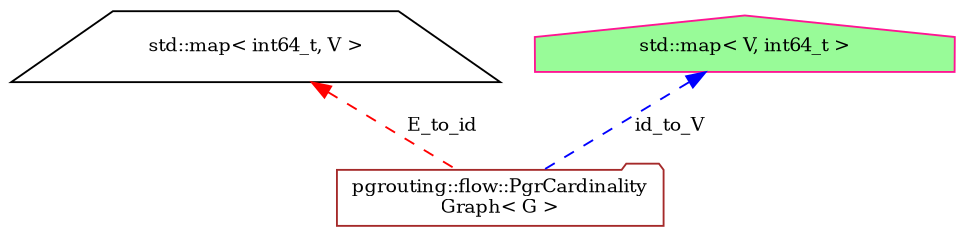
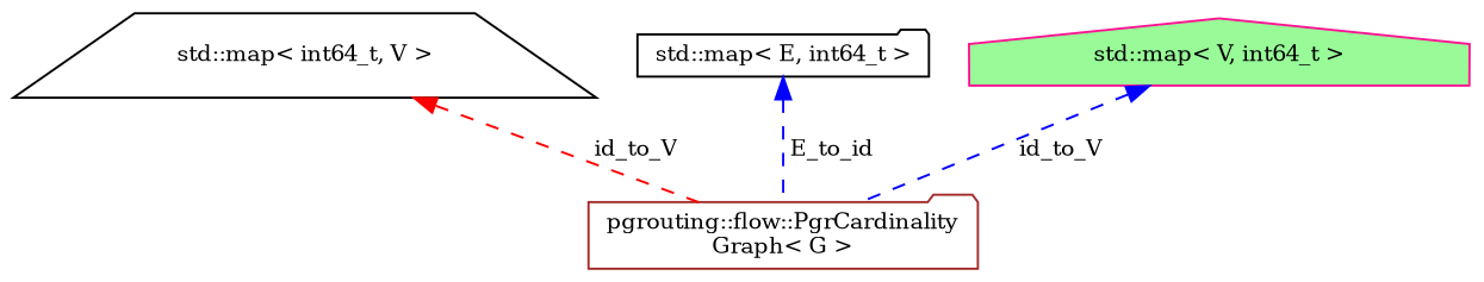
  digraph {
    fontname="DejaVu Serif"
    node [color=black fillcolor=white fontname="DejaVu Serif" fontsize=10 shape=folder style=filled]
    edge [color=blue dir=back fontname="DejaVu Serif" fontsize=10 labelfontname=Helvetica labelfontsize=10 style=dashed]
    n1 [color=brown fontcolor=black height=0.2 label="pgrouting::flow::PgrCardinality\lGraph\< G \>" width=0.4]
    n2 [height=0.2 label="std::map\< int64_t, V \>" shape=trapezium width=0.4]
+   n3 [height=0.2 label="std::map\< E, int64_t \>" width=0.4]
    n4 [color=deeppink fillcolor=palegreen height=0.2 label="std::map\< V, int64_t \>" shape=house width=0.4]
-   n2 -> n1 [color=red label=" E_to_id"]
+   n2 -> n1 [color=red label=" id_to_V"]
+   n3 -> n1 [label=" E_to_id"]
    n4 -> n1 [label=" id_to_V"]
  }
